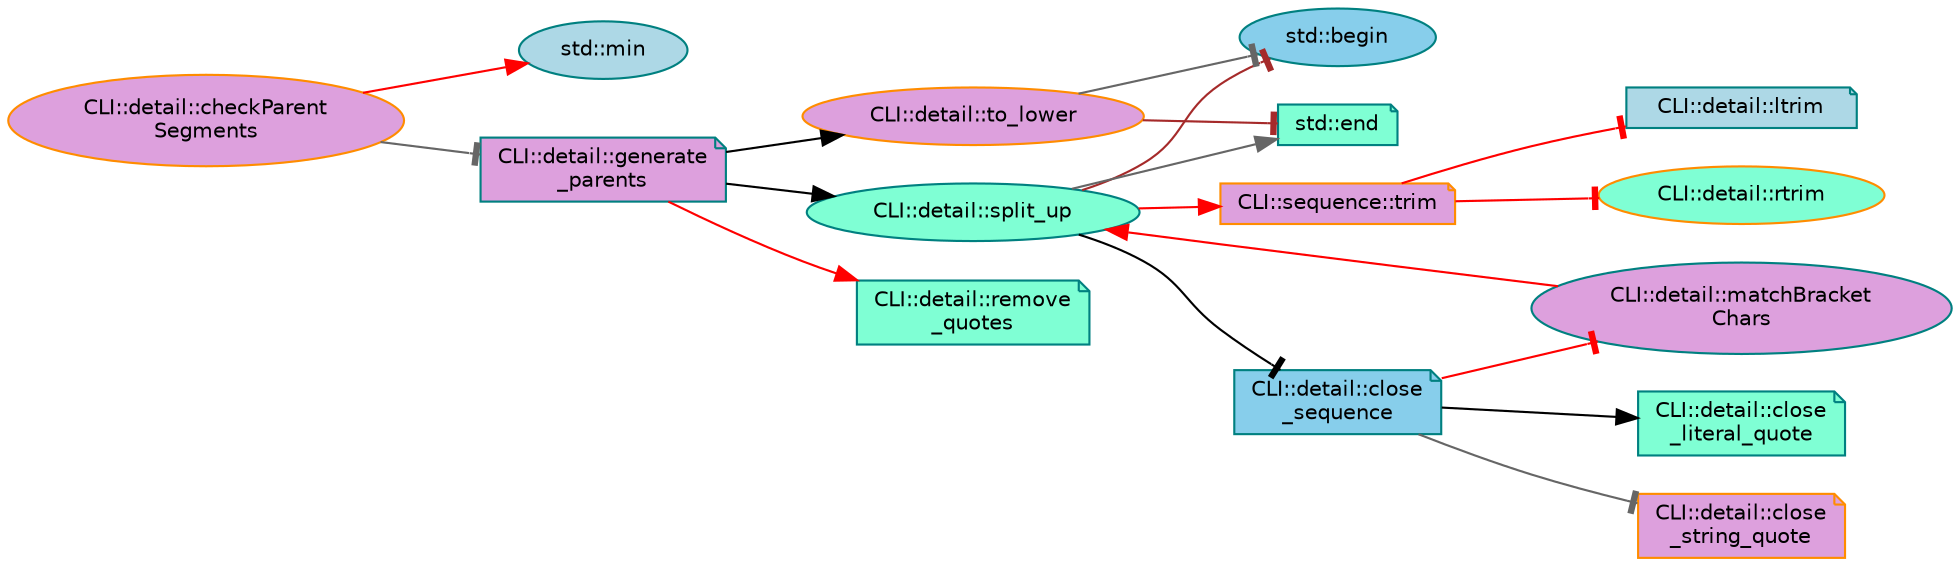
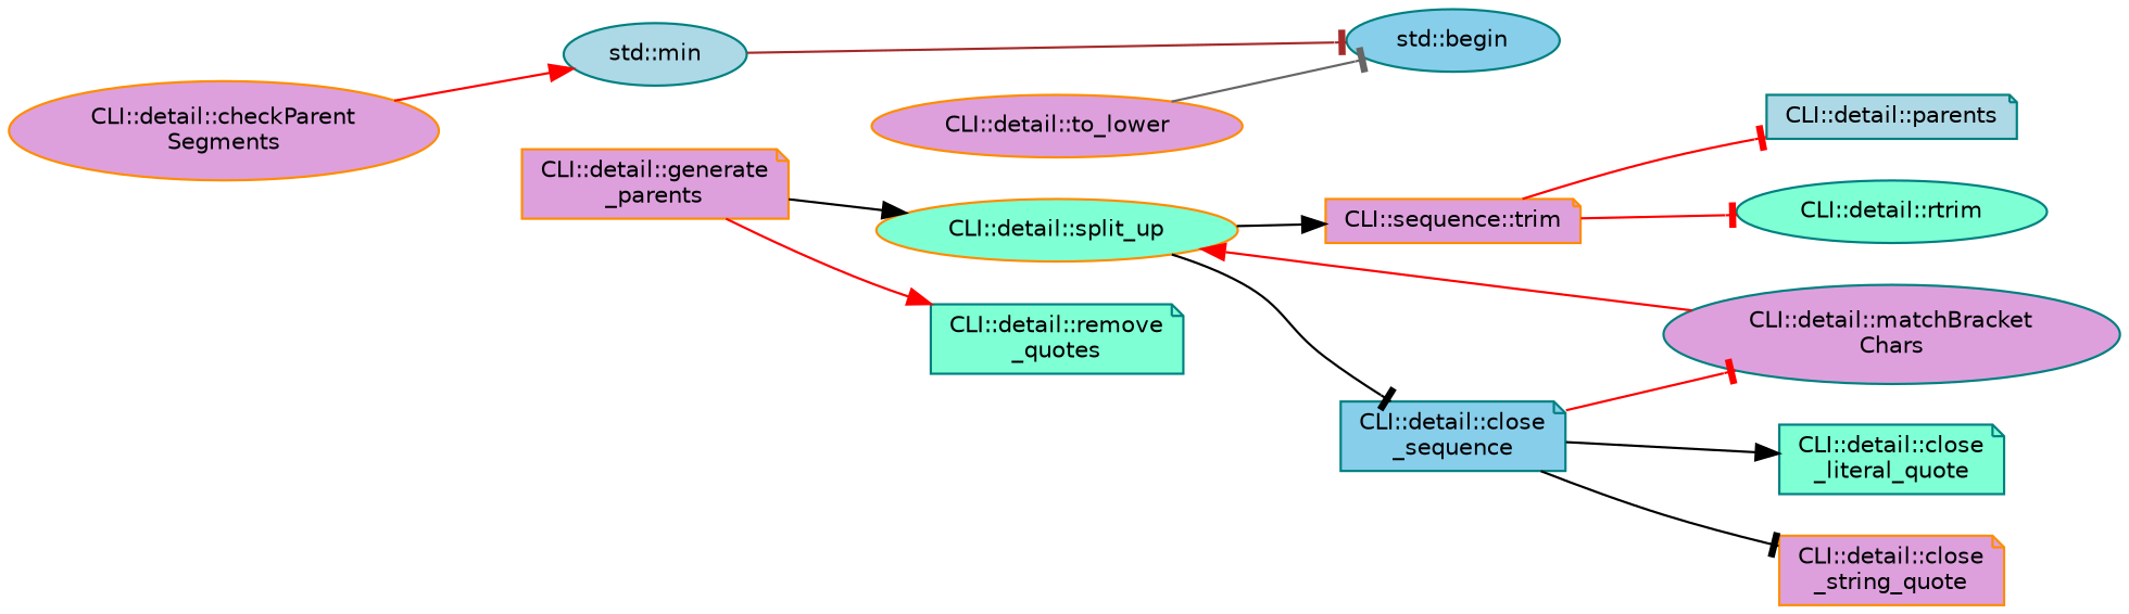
  digraph {
    rankdir=LR
    node [color=teal fillcolor=plum fontname=Helvetica fontsize=10 shape=note style=filled]
    edge [arrowhead=tee color=red fontname=Helvetica fontsize=10 labelfontname=Helvetica labelfontsize=10 style=solid]
    n1 [color=darkorange fontcolor=black height=0.2 label="CLI::detail::checkParent\lSegments" shape=ellipse width=0.4]
-   n2 [height=0.2 label="CLI::detail::generate\l_parents" width=0.4]
+   n2 [color=darkorange height=0.2 label="CLI::detail::generate\l_parents" width=0.4]
    n3 [fillcolor=lightblue height=0.2 label="std::min" shape=ellipse width=0.4]
    n4 [fillcolor=aquamarine height=0.2 label="CLI::detail::remove\l_quotes" width=0.4]
-   n5 [fillcolor=aquamarine height=0.2 label="CLI::detail::split_up" shape=ellipse width=0.4]
+   n5 [color=darkorange fillcolor=aquamarine height=0.2 label="CLI::detail::split_up" shape=ellipse width=0.4]
    n6 [color=darkorange height=0.2 label="CLI::detail::to_lower" shape=ellipse width=0.4]
    n7 [fillcolor=skyblue height=0.2 label="std::begin" shape=ellipse width=0.4]
    n8 [fillcolor=skyblue height=0.2 label="CLI::detail::close\l_sequence" width=0.4]
-   n9 [fillcolor=aquamarine height=0.2 label="std::end" width=0.4]
    n10 [color=darkorange height=0.2 label="CLI::sequence::trim" width=0.4]
    n11 [height=0.2 label="CLI::detail::matchBracket\lChars" shape=ellipse width=0.4]
    n12 [fillcolor=aquamarine height=0.2 label="CLI::detail::close\l_literal_quote" width=0.4]
    n13 [color=darkorange height=0.2 label="CLI::detail::close\l_string_quote" width=0.4]
-   n14 [fillcolor=lightblue height=0.2 label="CLI::detail::ltrim" width=0.4]
-   n15 [color=darkorange fillcolor=aquamarine height=0.2 label="CLI::detail::rtrim" shape=ellipse width=0.4]
-   n1 -> n2 [color=gray40]
+   n14 [fillcolor=lightblue height=0.2 label="CLI::detail::parents" width=0.4]
+   n15 [fillcolor=aquamarine height=0.2 label="CLI::detail::rtrim" shape=ellipse width=0.4]
    n1 -> n3 [arrowhead=normal]
    n2 -> n4 [arrowhead=normal]
    n2 -> n5 [arrowhead=normal color=black]
-   n2 -> n6 [arrowhead=normal color=black]
-   n5 -> n7 [color=brown]
+   n3 -> n7 [color=brown]
    n5 -> n8 [color=black]
-   n5 -> n9 [arrowhead=normal color=gray40]
-   n5 -> n10 [arrowhead=normal]
+   n5 -> n10 [arrowhead=normal color=black]
    n6 -> n7 [color=gray40]
-   n6 -> n9 [color=brown]
    n8 -> n11
    n8 -> n12 [arrowhead=normal color=black]
-   n8 -> n13 [color=gray40]
+   n8 -> n13 [color=black]
    n10 -> n14
    n10 -> n15
    n11 -> n5 [arrowhead=normal]
  }
